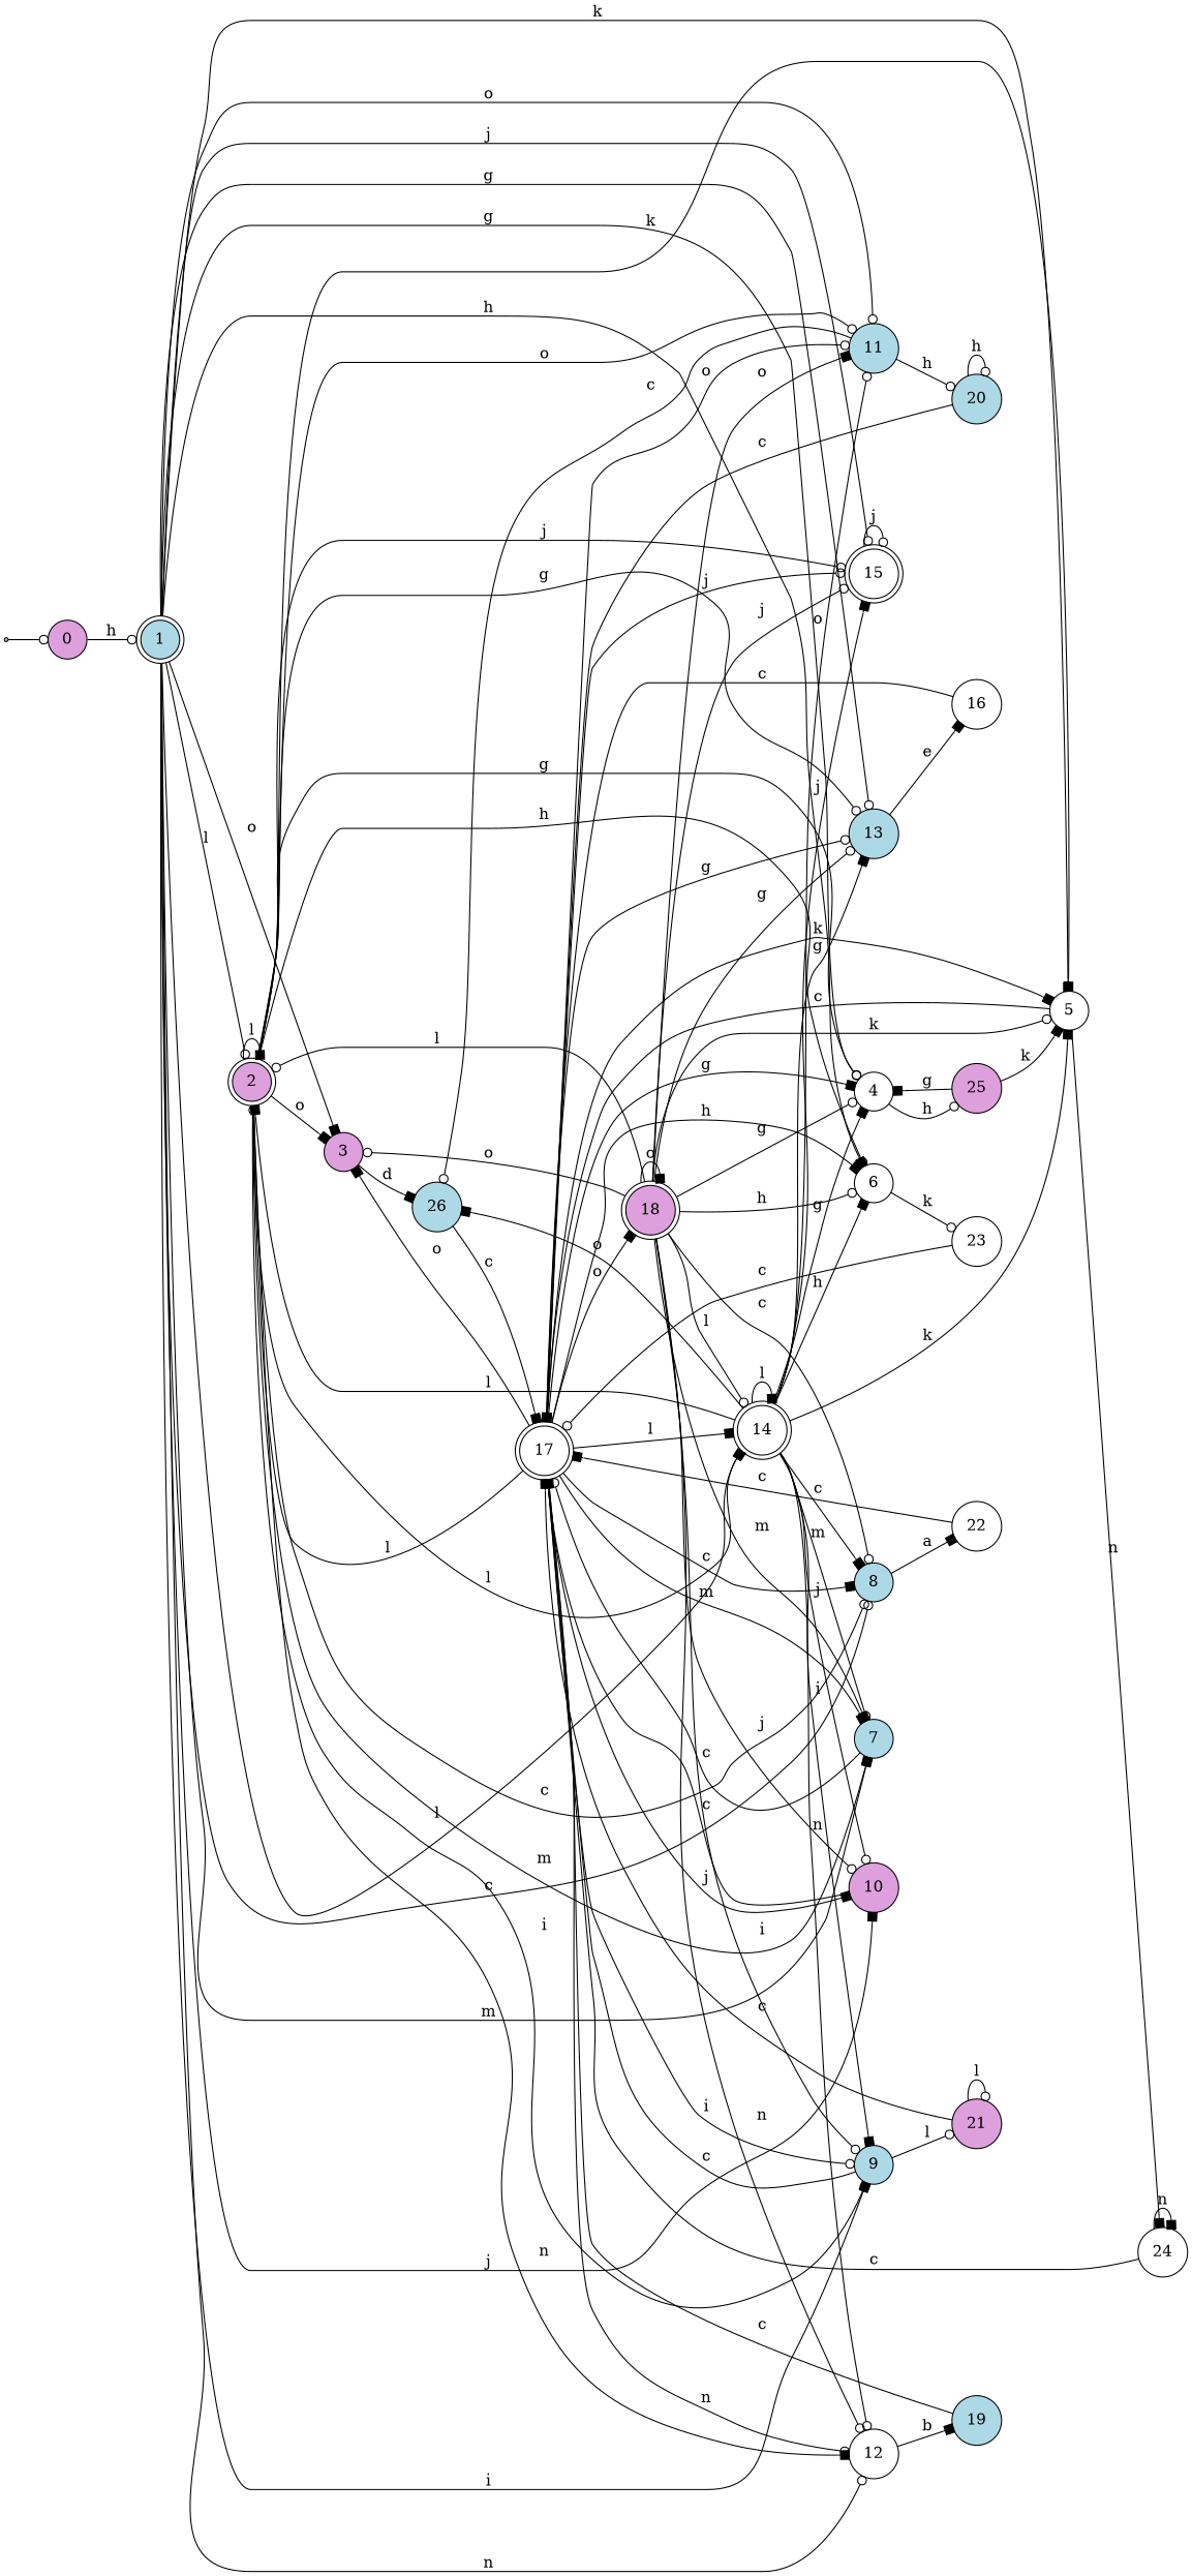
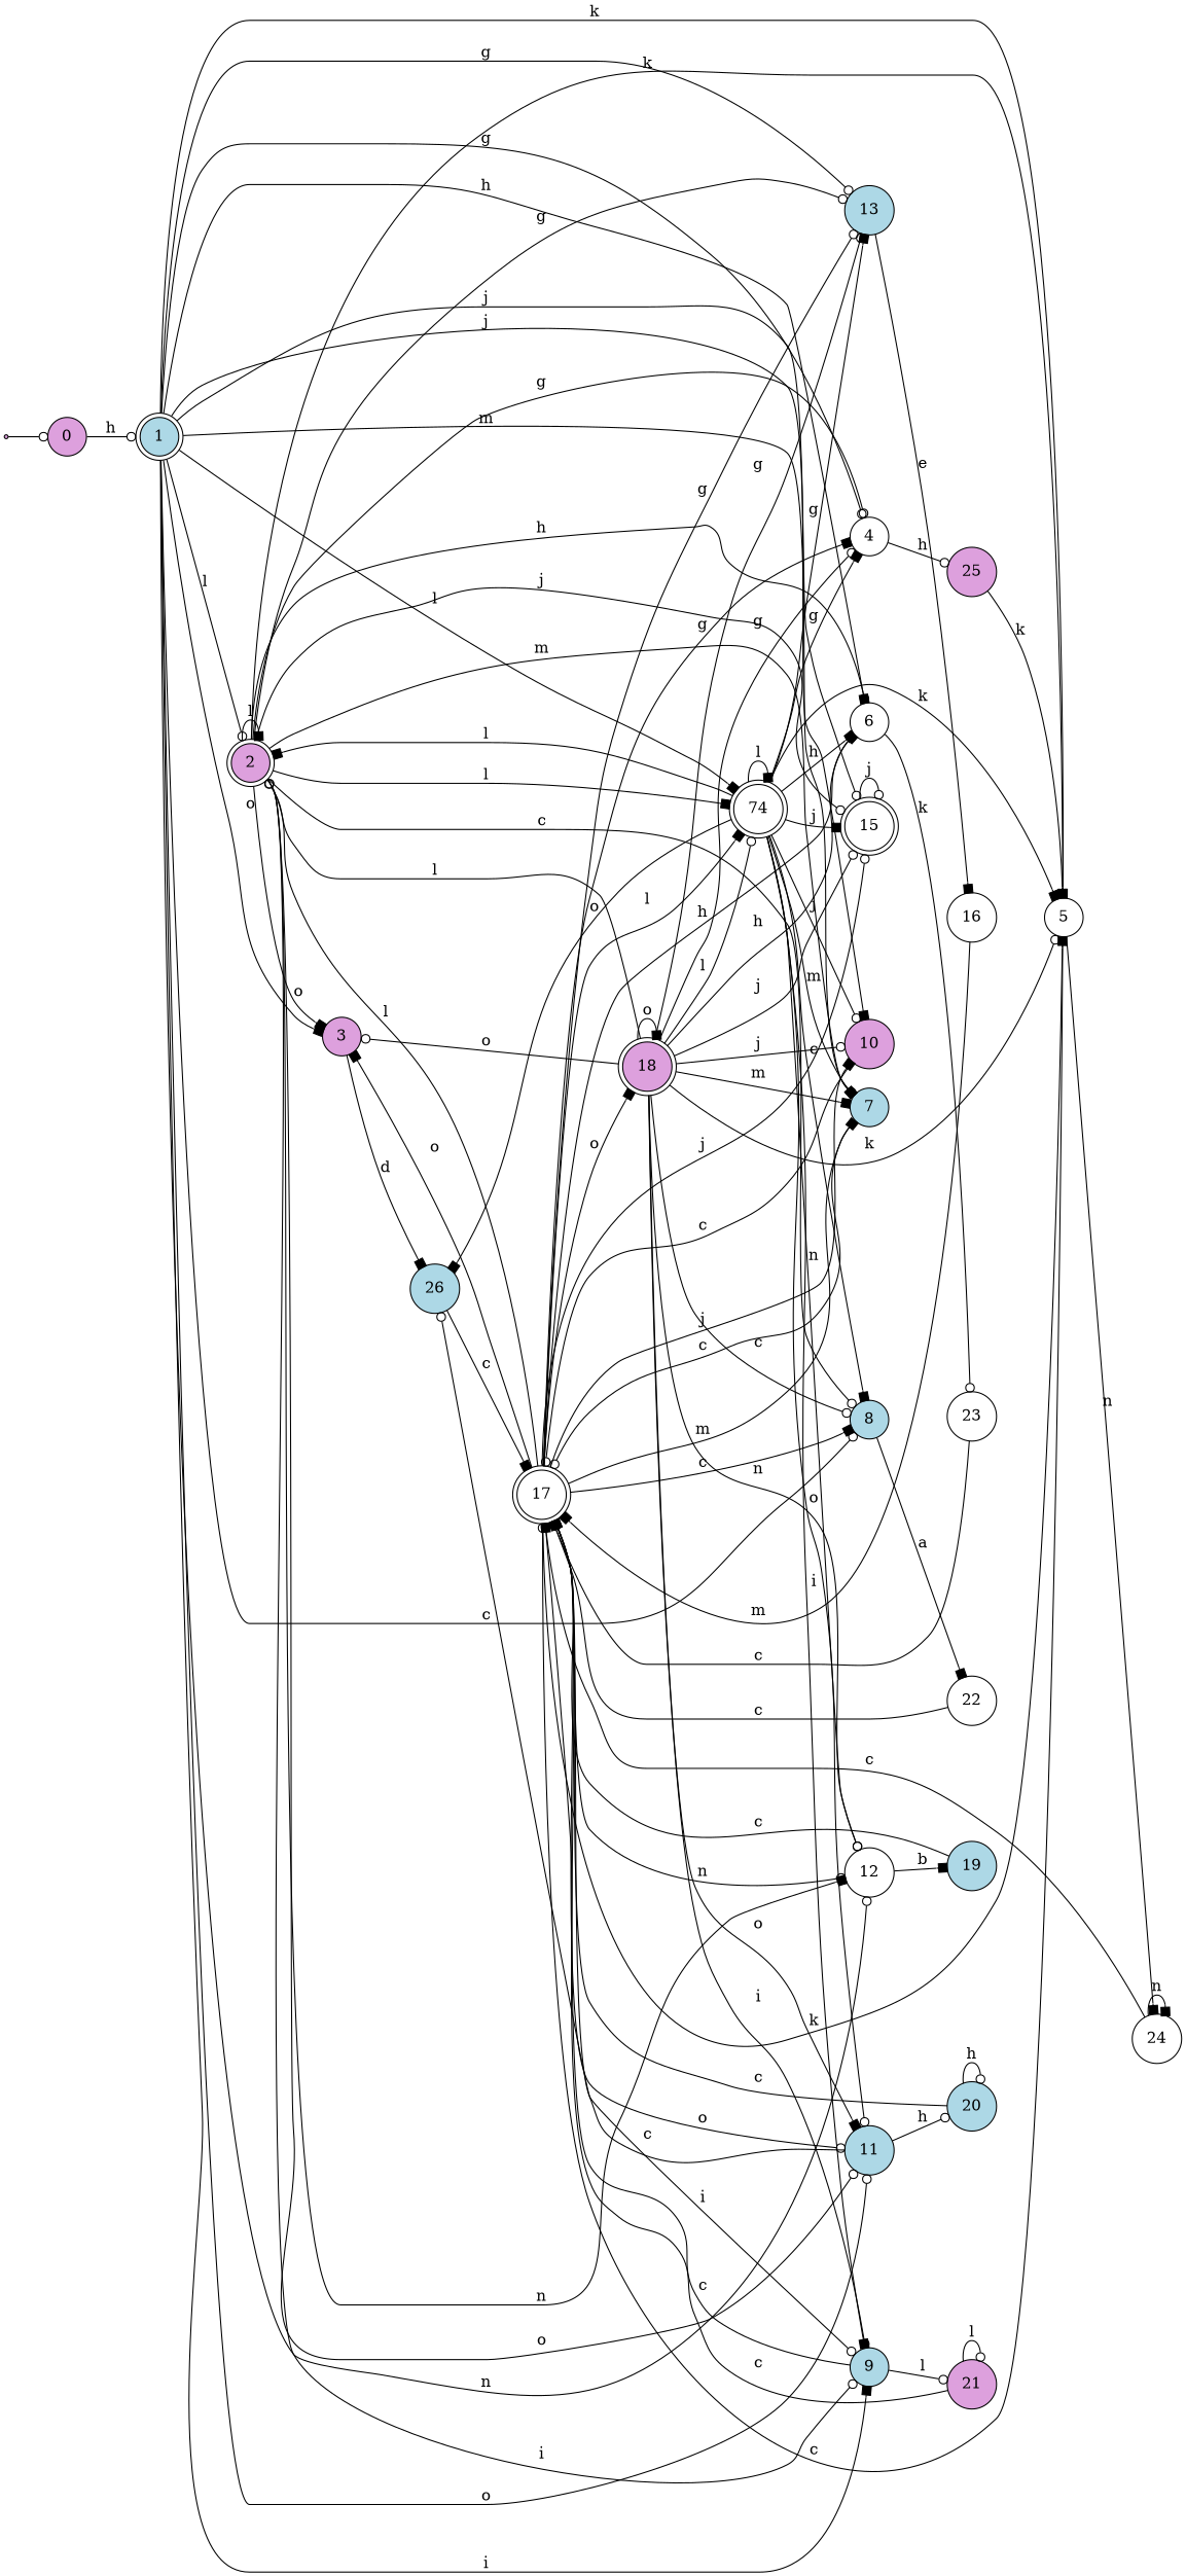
  digraph {
    rankdir=LR
    node [fillcolor=white shape=circle style=filled]
    edge [arrowhead=odot]
    dummy0 [fillcolor=plum shape=point]
    0 [fillcolor=plum]
    1 [fillcolor=lightblue shape=doublecircle]
    2 [fillcolor=plum shape=doublecircle]
    3 [fillcolor=plum]
    4
    5
    6
    7 [fillcolor=lightblue]
    8 [fillcolor=lightblue]
    9 [fillcolor=lightblue]
    10 [fillcolor=plum]
    11 [fillcolor=lightblue]
    12
    13 [fillcolor=lightblue]
-   14 [shape=doublecircle]
+   14 [shape=doublecircle label=74]
    15 [shape=doublecircle]
    26 [fillcolor=lightblue]
    25 [fillcolor=plum]
    17 [shape=doublecircle]
    24
    23
    22
    21 [fillcolor=plum]
    20 [fillcolor=lightblue]
    19 [fillcolor=lightblue]
    16
    18 [fillcolor=plum shape=doublecircle]
    dummy0 -> 0
    0 -> 1 [label=h]
    1 -> 2 [label=l]
    1 -> 3 [arrowhead=box label=o]
    1 -> 4 [label=g]
    1 -> 5 [arrowhead=box label=k]
    1 -> 6 [arrowhead=box label=h]
    1 -> 7 [arrowhead=box label=m]
    1 -> 8 [label=c]
    1 -> 9 [arrowhead=box label=i]
    1 -> 10 [arrowhead=box label=j]
    1 -> 11 [label=o]
    1 -> 12 [label=n]
    1 -> 13 [label=g]
    1 -> 14 [arrowhead=box label=l]
    1 -> 15 [label=j]
    2 -> 2 [arrowhead=box label=l]
    2 -> 3 [arrowhead=box label=o]
    2 -> 4 [label=g]
    2 -> 5 [arrowhead=box label=k]
    2 -> 6 [label=h]
    2 -> 7 [arrowhead=box label=m]
    2 -> 8 [label=c]
    2 -> 9 [label=i]
    2 -> 11 [label=o]
    2 -> 12 [arrowhead=box label=n]
    2 -> 13 [label=g]
    2 -> 14 [arrowhead=box label=l]
    2 -> 15 [label=j]
    3 -> 26 [arrowhead=box label=d]
    4 -> 25 [label=h]
    5 -> 17 [label=c]
    5 -> 24 [arrowhead=box label=n]
    6 -> 23 [label=k]
    7 -> 17 [label=c]
    8 -> 22 [arrowhead=box label=a]
    9 -> 17 [arrowhead=box label=c]
    9 -> 21 [label=l]
    10 -> 17 [label=c]
    11 -> 26 [label=c]
    11 -> 20 [label=h]
    12 -> 19 [arrowhead=box label=b]
    13 -> 16 [arrowhead=box label=e]
    14 -> 2 [arrowhead=box label=l]
    14 -> 4 [arrowhead=box label=g]
    14 -> 5 [arrowhead=box label=k]
    14 -> 6 [arrowhead=box label=h]
    14 -> 7 [label=m]
    14 -> 8 [arrowhead=box label=c]
    14 -> 9 [arrowhead=box label=i]
    14 -> 10 [label=j]
    14 -> 11 [label=o]
    14 -> 12 [label=n]
    14 -> 13 [arrowhead=box label=g]
    14 -> 14 [arrowhead=box label=l]
    14 -> 15 [arrowhead=box label=j]
    14 -> 26 [arrowhead=box label=o]
    15 -> 15 [label=j]
    26 -> 17 [arrowhead=box label=c]
-   25 -> 4 [arrowhead=box label=g]
    25 -> 5 [arrowhead=box label=k]
    17 -> 2 [label=l]
    17 -> 3 [arrowhead=box label=o]
    17 -> 4 [arrowhead=box label=g]
    17 -> 5 [arrowhead=box label=k]
    17 -> 6 [arrowhead=box label=h]
    17 -> 7 [arrowhead=box label=m]
    17 -> 8 [arrowhead=box label=c]
    17 -> 9 [label=i]
    17 -> 10 [arrowhead=box label=j]
    17 -> 11 [label=o]
    17 -> 12 [label=n]
    17 -> 13 [label=g]
    17 -> 14 [arrowhead=box label=l]
    17 -> 15 [label=j]
    17 -> 18 [arrowhead=box label=o]
    24 -> 17 [label=c]
    24 -> 24 [arrowhead=box label=n]
    23 -> 17 [label=c]
    22 -> 17 [arrowhead=box label=c]
    21 -> 17 [arrowhead=box label=c]
    21 -> 21 [label=l]
    20 -> 17 [arrowhead=box label=c]
    20 -> 20 [label=h]
    19 -> 17 [arrowhead=box label=c]
-   16 -> 17 [arrowhead=box label=c]
+   16 -> 17 [arrowhead=box label=m]
    18 -> 2 [label=l]
    18 -> 3 [label=o]
    18 -> 4 [label=g]
    18 -> 5 [label=k]
    18 -> 6 [label=h]
    18 -> 7 [arrowhead=box label=m]
    18 -> 8 [label=c]
    18 -> 9 [label=i]
    18 -> 10 [label=j]
    18 -> 11 [arrowhead=box label=o]
    18 -> 12 [label=n]
    18 -> 13 [label=g]
    18 -> 14 [label=l]
    18 -> 15 [label=j]
    18 -> 18 [arrowhead=box label=o]
  }
